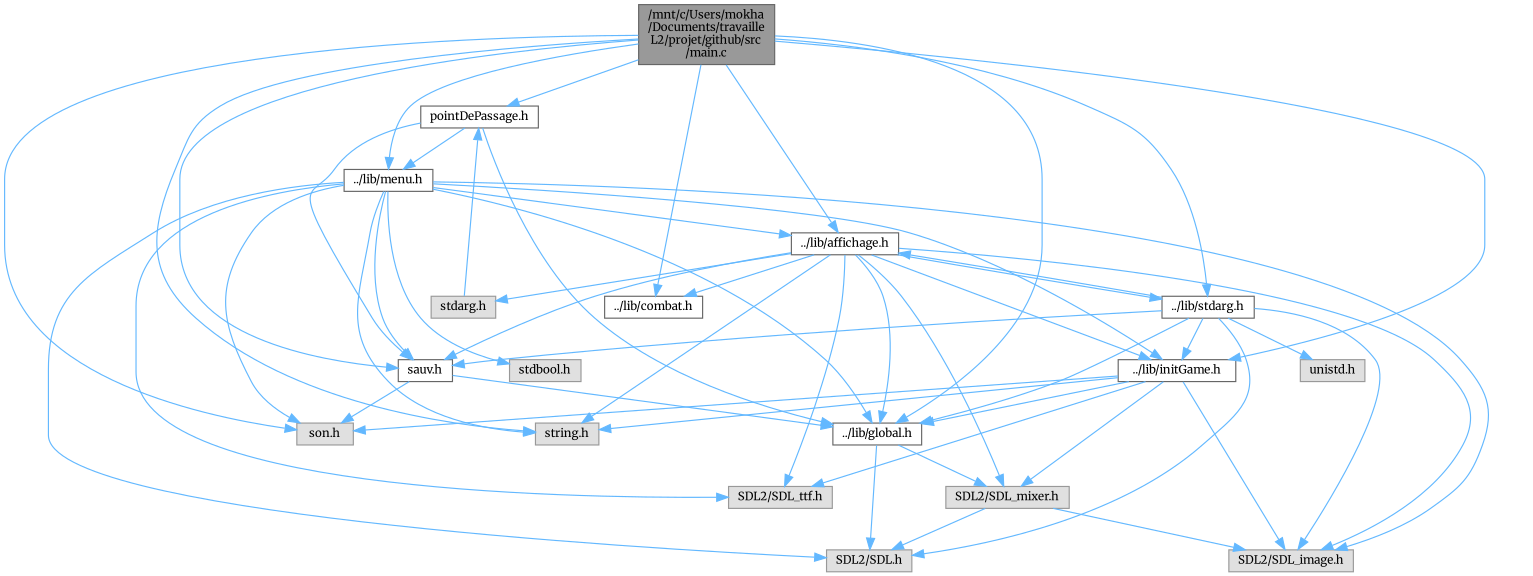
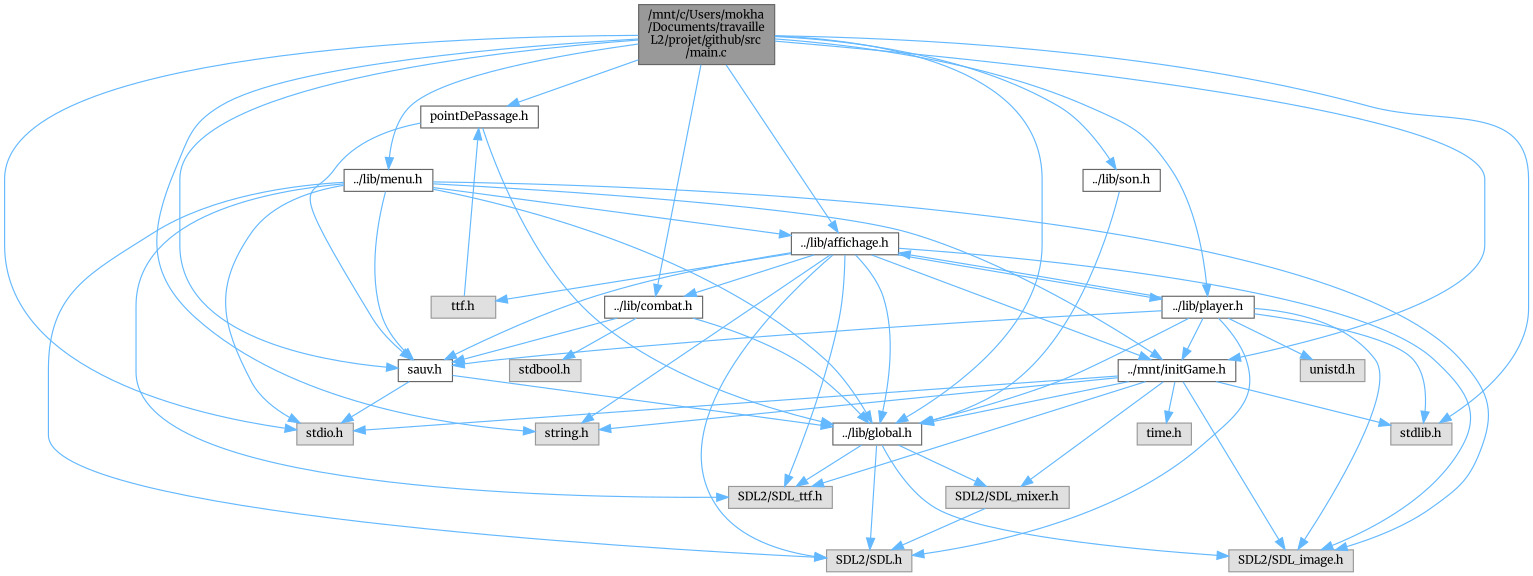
  digraph {
    fontname=Merriweather
    node [color=grey60 fillcolor="#E0E0E0" fontname=Merriweather fontsize=10 shape=box style=filled]
    edge [color=steelblue1 fontname=Merriweather fontsize=10 labelfontname=Helvetica labelfontsize=10 style=solid]
    n1 [color=gray40 fillcolor=grey60 fontcolor=black height=0.2 label="/mnt/c/Users/mokha\l/Documents/travaille\l L2/projet/github/src\l/main.c" width=0.4]
-   n2 [height=0.2 label="son.h" width=0.4]
+   n2 [height=0.2 label="stdio.h" width=0.4]
+   n3 [height=0.2 label="stdlib.h" width=0.4]
    n4 [height=0.2 label="string.h" width=0.4]
    n5 [color=grey40 fillcolor=white height=0.2 label="../lib/combat.h" width=0.4]
    n6 [color=grey40 fillcolor=white height=0.2 label="sauv.h" width=0.4]
    n7 [color=grey40 fillcolor=white height=0.2 label="../lib/global.h" width=0.4]
    n8 [color=grey40 fillcolor=white height=0.2 label="pointDePassage.h" width=0.4]
    n9 [color=grey40 fillcolor=white height=0.2 label="../lib/menu.h" width=0.4]
-   n10 [color=grey40 fillcolor=white height=0.2 label="../lib/initGame.h" width=0.4]
+   n10 [color=grey40 fillcolor=white height=0.2 label="../mnt/initGame.h" width=0.4]
    n11 [color=grey40 fillcolor=white height=0.2 label="../lib/affichage.h" width=0.4]
-   n12 [color=grey40 fillcolor=white height=0.2 label="../lib/stdarg.h" width=0.4]
+   n12 [color=grey40 fillcolor=white height=0.2 label="../lib/player.h" width=0.4]
+   n13 [color=grey40 fillcolor=white height=0.2 label="../lib/son.h" width=0.4]
    n14 [height=0.2 label="SDL2/SDL.h" width=0.4]
    n15 [height=0.2 label="SDL2/SDL_mixer.h" width=0.4]
    n16 [height=0.2 label="SDL2/SDL_image.h" width=0.4]
    n17 [height=0.2 label="SDL2/SDL_ttf.h" width=0.4]
    n18 [height=0.2 label="stdbool.h" width=0.4]
-   n20 [height=0.2 label="stdarg.h" width=0.4]
+   n19 [height=0.2 label="time.h" width=0.4]
+   n20 [height=0.2 label="ttf.h" width=0.4]
    n21 [height=0.2 label="unistd.h" width=0.4]
    n1 -> n2
+   n1 -> n3
    n1 -> n4
    n1 -> n5
    n1 -> n6
    n1 -> n7
    n1 -> n8
    n1 -> n9
    n1 -> n10
    n1 -> n11
    n1 -> n12
+   n1 -> n13
+   n5 -> n6
+   n5 -> n7
    n6 -> n2
    n6 -> n7
    n7 -> n14
    n7 -> n15
-   n15 -> n16
+   n7 -> n16
+   n7 -> n17
    n8 -> n6
    n8 -> n7
-   n8 -> n9
    n9 -> n2
-   n9 -> n4
    n9 -> n6
    n9 -> n7
    n9 -> n10
    n9 -> n11
    n9 -> n14
    n9 -> n16
    n9 -> n17
-   n9 -> n18
+   n5 -> n18
    n10 -> n2
+   n10 -> n3
    n10 -> n4
    n10 -> n7
    n10 -> n15
    n10 -> n16
    n10 -> n17
+   n10 -> n19
    n11 -> n4
    n11 -> n5
    n11 -> n6
    n11 -> n7
    n11 -> n10
    n11 -> n12
-   n11 -> n15
+   n11 -> n14
    n11 -> n16
    n11 -> n17
    n11 -> n20
+   n12 -> n3
    n12 -> n6
    n12 -> n7
    n12 -> n10
    n12 -> n11
    n12 -> n14
    n12 -> n16
    n12 -> n21
+   n13 -> n7
    n15 -> n14
    n20 -> n8
  }
